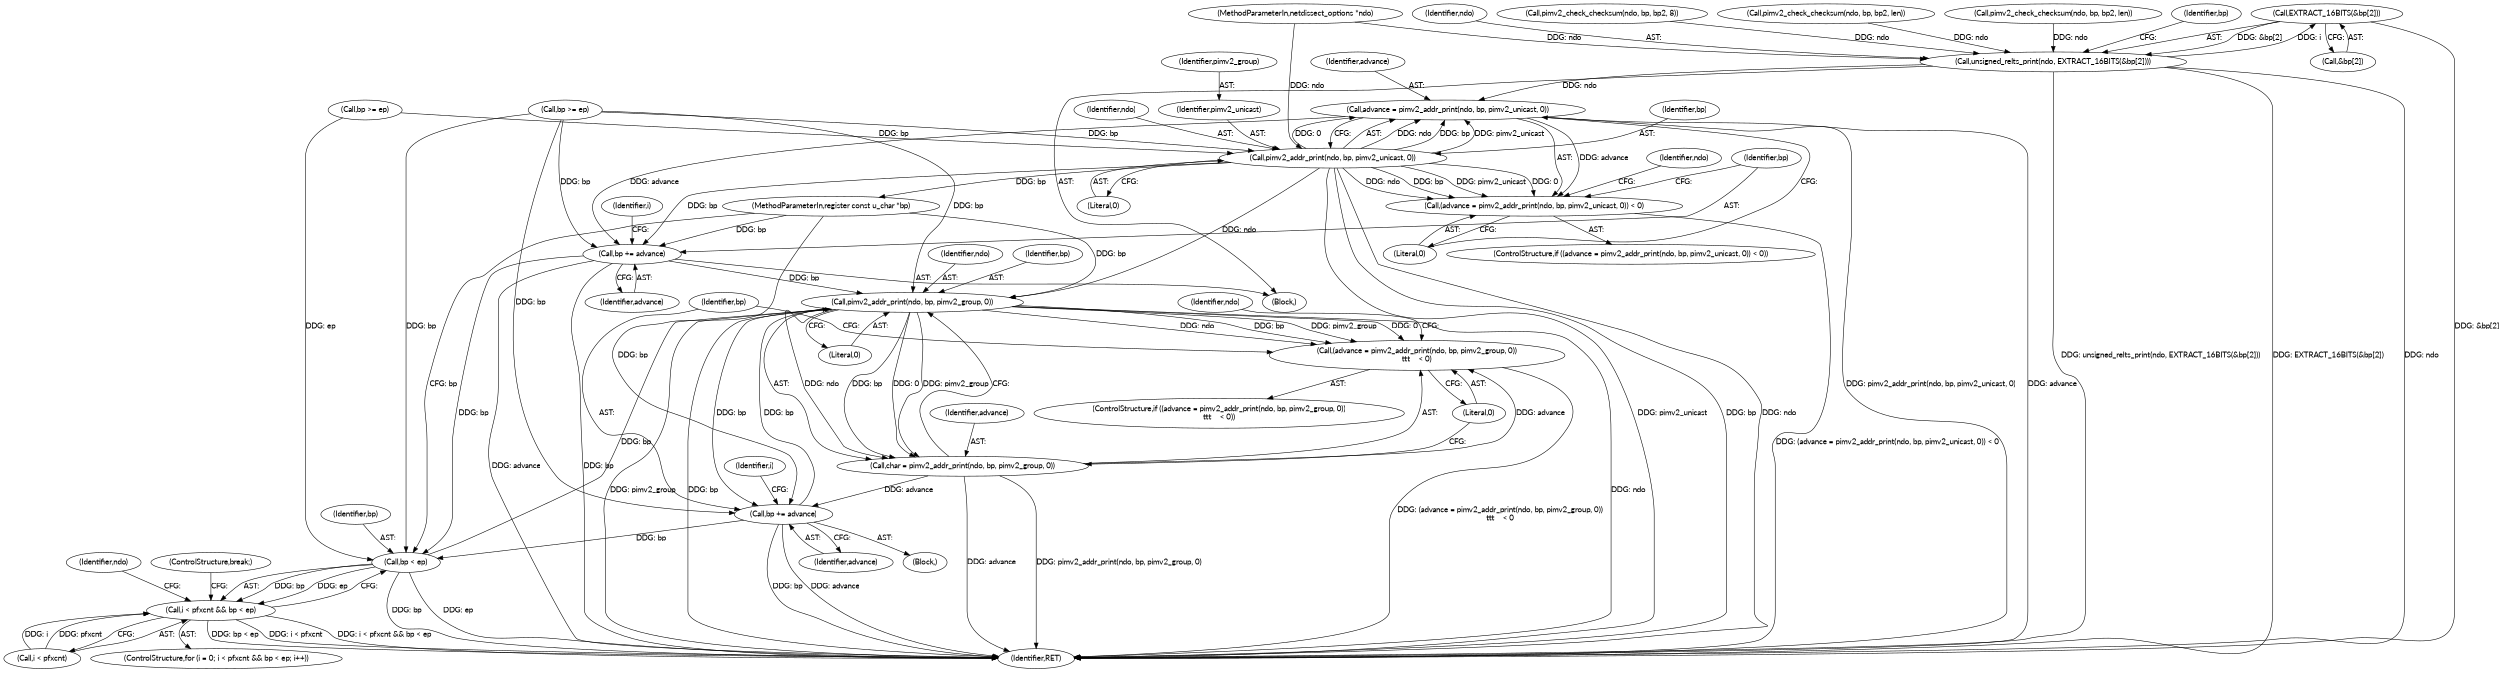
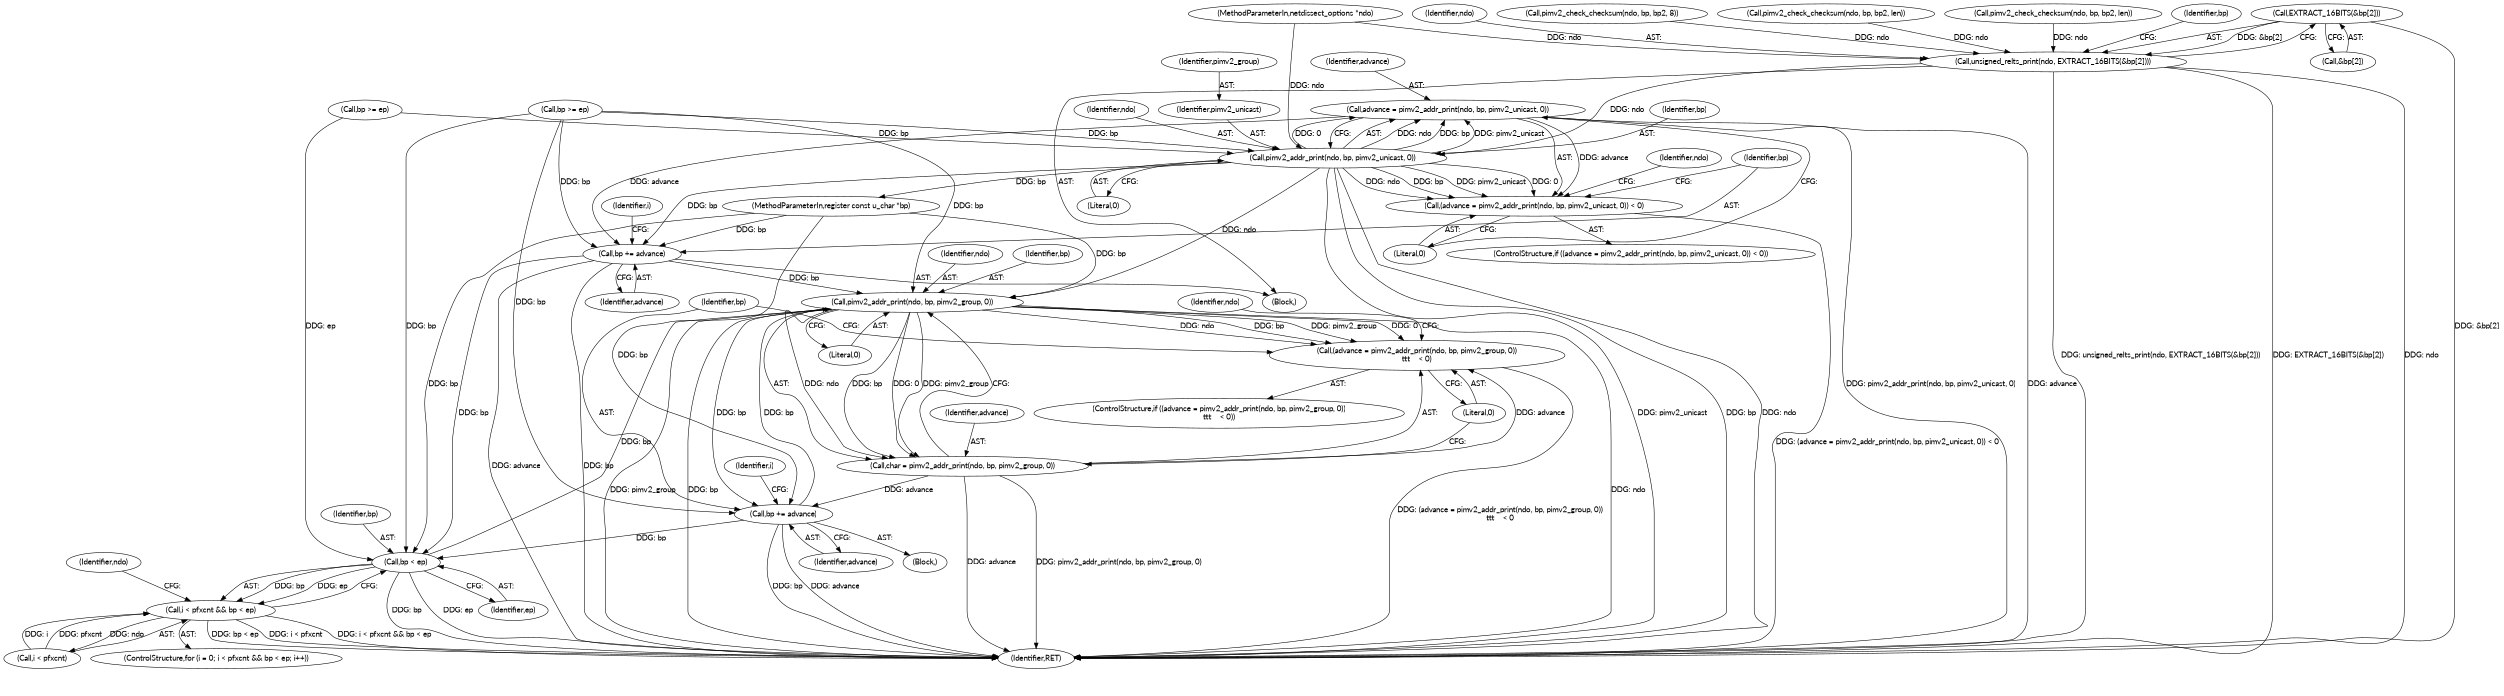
  digraph {
    fontname=Lato
    node [fontname=Lato]
    edge [fontname=Lato]
    n1 [label="(Call,EXTRACT_16BITS(&bp[2]))"]
    n2 [label="(Call,unsigned_relts_print(ndo, EXTRACT_16BITS(&bp[2])))"]
    n3 [label="(Identifier,RET)"]
    n4 [label="(Call,&bp[2])"]
    n5 [label="(Call,pimv2_addr_print(ndo, bp, pimv2_unicast, 0))"]
    n6 [label="(Block,)"]
    n7 [label="(Call,(advance = pimv2_addr_print(ndo, bp, pimv2_unicast, 0)) < 0)"]
    n8 [label="(Call,advance = pimv2_addr_print(ndo, bp, pimv2_unicast, 0))"]
    n9 [label="(Call,bp += advance)"]
    n10 [label="(Call,pimv2_addr_print(ndo, bp, pimv2_group, 0))"]
    n11 [label="(Literal,0)"]
    n12 [label="(MethodParameterIn,register const u_char *bp)"]
    n13 [label="(ControlStructure,if ((advance = pimv2_addr_print(ndo, bp, pimv2_unicast, 0)) < 0))"]
    n14 [label="(Literal,0)"]
    n15 [label="(Call,bp < ep)"]
    n16 [label="(Identifier,advance)"]
    n17 [label="(Call,(advance = pimv2_addr_print(ndo, bp, pimv2_group, 0))\n\t\t\t    < 0)"]
    n18 [label="(Call,char = pimv2_addr_print(ndo, bp, pimv2_group, 0))"]
    n19 [label="(Call,bp += advance)"]
    n20 [label="(Literal,0)"]
    n21 [label="(Call,i < pfxcnt && bp < ep)"]
+   n22 [label="(Identifier,ep)"]
    n23 [label="(Call,i < pfxcnt)"]
    n24 [label="(ControlStructure,for (i = 0; i < pfxcnt && bp < ep; i++))"]
    n25 [label="(Literal,0)"]
    n26 [label="(ControlStructure,if ((advance = pimv2_addr_print(ndo, bp, pimv2_group, 0))\n\t\t\t    < 0))"]
    n27 [label="(Block,)"]
    n28 [label="(Identifier,advance)"]
    n29 [label="(Identifier,bp)"]
    n30 [label="(Identifier,advance)"]
    n31 [label="(Call,bp >= ep)"]
    n32 [label="(Identifier,i)"]
    n33 [label="(Identifier,bp)"]
    n34 [label="(Identifier,ndo)"]
    n35 [label="(Identifier,pimv2_group)"]
    n36 [label="(Identifier,pimv2_unicast)"]
    n37 [label="(Identifier,bp)"]
    n38 [label="(Identifier,ndo)"]
-   n39 [label="(ControlStructure,break;)"]
    n40 [label="(Identifier,bp)"]
    n41 [label="(Identifier,ndo)"]
    n42 [label="(Call,pimv2_check_checksum(ndo, bp, bp2, 8))"]
    n43 [label="(Identifier,ndo)"]
    n44 [label="(Call,pimv2_check_checksum(ndo, bp, bp2, len))"]
    n45 [label="(Call,pimv2_check_checksum(ndo, bp, bp2, len))"]
    n46 [label="(Identifier,i)"]
    n47 [label="(Identifier,ndo)"]
    n48 [label="(Identifier,bp)"]
    n49 [label="(Identifier,bp)"]
    n50 [label="(MethodParameterIn,netdissect_options *ndo)"]
    n51 [label="(Identifier,advance)"]
    n52 [label="(Identifier,ndo)"]
    n53 [label="(Call,bp >= ep)"]
    n1 -> n2 [label="AST: "]
    n1 -> n2 [label="DDG: &bp[2]"]
    n1 -> n3 [label="DDG: &bp[2]"]
    n1 -> n4 [label="CFG: "]
-   n2 -> n1 [label="DDG: i"]
+   n2 -> n1 [label="CFG: "]
    n2 -> n3 [label="DDG: ndo"]
    n2 -> n3 [label="DDG: EXTRACT_16BITS(&bp[2])"]
    n2 -> n3 [label="DDG: unsigned_relts_print(ndo, EXTRACT_16BITS(&bp[2]))"]
-   n2 -> n8 [label="DDG: ndo"]
+   n2 -> n5 [label="DDG: ndo"]
    n2 -> n6 [label="AST: "]
    n4 -> n1 [label="AST: "]
    n5 -> n3 [label="DDG: pimv2_unicast"]
    n5 -> n3 [label="DDG: bp"]
    n5 -> n3 [label="DDG: ndo"]
    n5 -> n7 [label="DDG: ndo"]
    n5 -> n7 [label="DDG: bp"]
    n5 -> n7 [label="DDG: pimv2_unicast"]
    n5 -> n7 [label="DDG: 0"]
    n5 -> n8 [label="AST: "]
    n5 -> n8 [label="DDG: ndo"]
    n5 -> n8 [label="DDG: bp"]
    n5 -> n8 [label="DDG: pimv2_unicast"]
    n5 -> n8 [label="DDG: 0"]
    n5 -> n9 [label="DDG: bp"]
    n5 -> n10 [label="DDG: ndo"]
    n5 -> n11 [label="CFG: "]
    n5 -> n12 [label="DDG: bp"]
    n7 -> n3 [label="DDG: (advance = pimv2_addr_print(ndo, bp, pimv2_unicast, 0)) < 0"]
    n7 -> n13 [label="AST: "]
    n7 -> n14 [label="CFG: "]
    n8 -> n3 [label="DDG: advance"]
    n8 -> n3 [label="DDG: pimv2_addr_print(ndo, bp, pimv2_unicast, 0)"]
    n8 -> n5 [label="CFG: "]
    n8 -> n7 [label="AST: "]
    n8 -> n7 [label="DDG: advance"]
    n8 -> n9 [label="DDG: advance"]
    n9 -> n3 [label="DDG: advance"]
    n9 -> n3 [label="DDG: bp"]
    n9 -> n6 [label="AST: "]
    n9 -> n10 [label="DDG: bp"]
    n9 -> n15 [label="DDG: bp"]
    n9 -> n16 [label="CFG: "]
    n10 -> n3 [label="DDG: pimv2_group"]
    n10 -> n3 [label="DDG: bp"]
    n10 -> n3 [label="DDG: ndo"]
    n10 -> n17 [label="DDG: ndo"]
    n10 -> n17 [label="DDG: bp"]
    n10 -> n17 [label="DDG: pimv2_group"]
    n10 -> n17 [label="DDG: 0"]
    n10 -> n18 [label="AST: "]
    n10 -> n18 [label="DDG: ndo"]
    n10 -> n18 [label="DDG: bp"]
    n10 -> n18 [label="DDG: pimv2_group"]
    n10 -> n18 [label="DDG: 0"]
    n10 -> n19 [label="DDG: bp"]
    n10 -> n20 [label="CFG: "]
    n11 -> n5 [label="AST: "]
    n12 -> n9 [label="DDG: bp"]
    n12 -> n10 [label="DDG: bp"]
-   n12 -> n15 [label="CFG: bp"]
+   n12 -> n15 [label="DDG: bp"]
    n12 -> n19 [label="DDG: bp"]
    n14 -> n7 [label="AST: "]
    n14 -> n8 [label="CFG: "]
    n15 -> n3 [label="DDG: ep"]
    n15 -> n3 [label="DDG: bp"]
    n15 -> n10 [label="DDG: bp"]
    n15 -> n21 [label="AST: "]
    n15 -> n21 [label="DDG: bp"]
    n15 -> n21 [label="DDG: ep"]
+   n15 -> n22 [label="CFG: "]
    n16 -> n9 [label="AST: "]
    n17 -> n3 [label="DDG: (advance = pimv2_addr_print(ndo, bp, pimv2_group, 0))\n\t\t\t    < 0"]
    n17 -> n25 [label="CFG: "]
    n17 -> n26 [label="AST: "]
    n18 -> n3 [label="DDG: advance"]
    n18 -> n3 [label="DDG: pimv2_addr_print(ndo, bp, pimv2_group, 0)"]
    n18 -> n10 [label="CFG: "]
    n18 -> n17 [label="AST: "]
    n18 -> n17 [label="DDG: advance"]
    n18 -> n19 [label="DDG: advance"]
    n19 -> n3 [label="DDG: advance"]
    n19 -> n3 [label="DDG: bp"]
    n19 -> n10 [label="DDG: bp"]
    n19 -> n15 [label="DDG: bp"]
    n19 -> n27 [label="AST: "]
    n19 -> n28 [label="CFG: "]
    n20 -> n10 [label="AST: "]
    n21 -> n3 [label="DDG: i < pfxcnt && bp < ep"]
    n21 -> n3 [label="DDG: bp < ep"]
    n21 -> n3 [label="DDG: i < pfxcnt"]
    n21 -> n15 [label="CFG: "]
-   n21 -> n23 [label="CFG: "]
+   n21 -> n23 [label="DDG: ndo"]
    n21 -> n24 [label="AST: "]
+   n22 -> n15 [label="AST: "]
    n23 -> n21 [label="AST: "]
    n23 -> n21 [label="DDG: i"]
    n23 -> n21 [label="DDG: pfxcnt"]
    n25 -> n17 [label="AST: "]
    n25 -> n18 [label="CFG: "]
    n28 -> n19 [label="AST: "]
    n29 -> n17 [label="CFG: "]
    n29 -> n19 [label="AST: "]
    n30 -> n8 [label="AST: "]
    n31 -> n5 [label="DDG: bp"]
    n31 -> n15 [label="DDG: ep"]
    n32 -> n9 [label="CFG: "]
    n33 -> n15 [label="AST: "]
    n34 -> n5 [label="AST: "]
    n35 -> n36 [label="AST: "]
    n36 -> n5 [label="AST: "]
    n37 -> n7 [label="CFG: "]
    n37 -> n9 [label="AST: "]
    n38 -> n21 [label="CFG: "]
-   n39 -> n21 [label="CFG: "]
    n40 -> n2 [label="CFG: "]
    n41 -> n2 [label="AST: "]
    n42 -> n2 [label="DDG: ndo"]
    n43 -> n10 [label="AST: "]
    n44 -> n2 [label="DDG: ndo"]
    n45 -> n2 [label="DDG: ndo"]
    n46 -> n19 [label="CFG: "]
    n47 -> n17 [label="CFG: "]
    n48 -> n10 [label="AST: "]
    n49 -> n5 [label="AST: "]
    n50 -> n2 [label="DDG: ndo"]
    n50 -> n5 [label="DDG: ndo"]
    n51 -> n18 [label="AST: "]
    n52 -> n7 [label="CFG: "]
    n53 -> n5 [label="DDG: bp"]
    n53 -> n9 [label="DDG: bp"]
    n53 -> n10 [label="DDG: bp"]
    n53 -> n15 [label="DDG: bp"]
    n53 -> n19 [label="DDG: bp"]
  }
